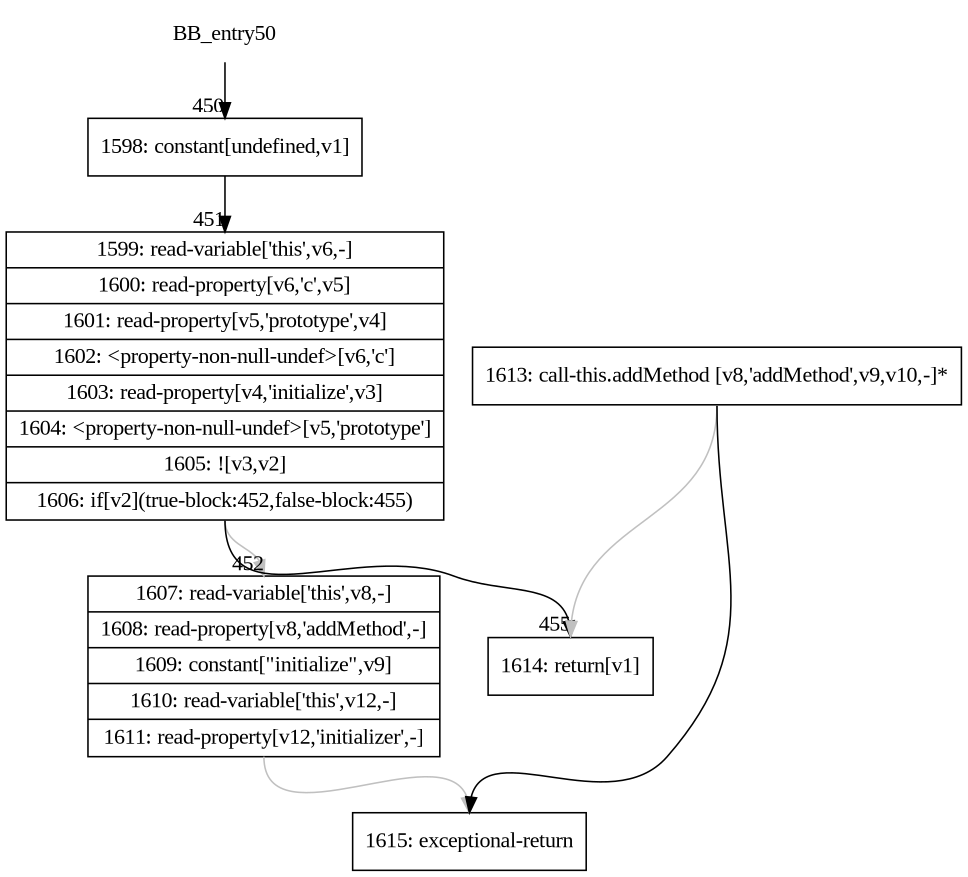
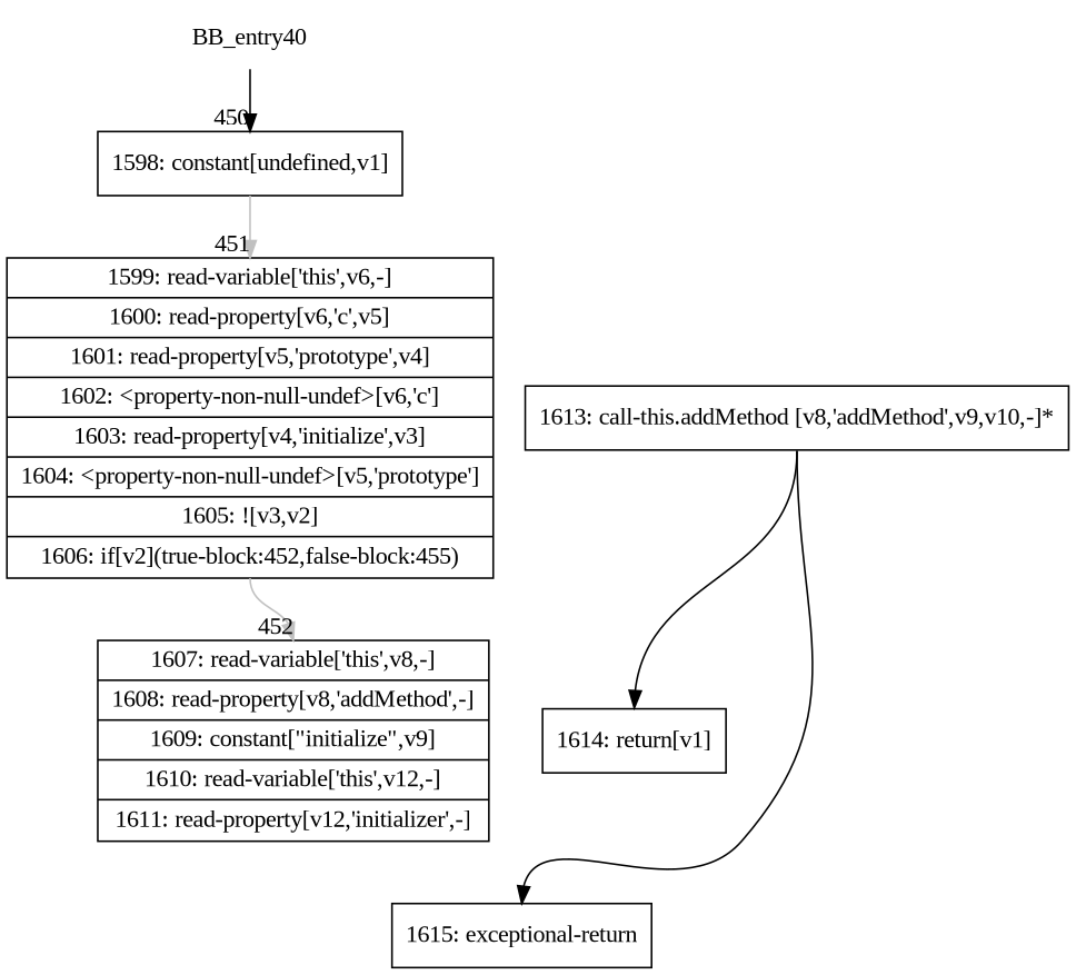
  digraph {
    fontname="Liberation Serif"
    rankdir=TD
    node [fontname="Liberation Serif" shape=record]
    edge [fontname="Liberation Serif" headport=n tailport=s]
-   BB_entry50 [shape=none]
+   BB_entry50 [shape=none label=BB_entry40]
    n2 [label="{1598: constant[undefined,v1]}"]
    n3 [label="{1599: read-variable['this',v6,-]|1600: read-property[v6,'c',v5]|1601: read-property[v5,'prototype',v4]|1602: \<property-non-null-undef\>[v6,'c']|1603: read-property[v4,'initialize',v3]|1604: \<property-non-null-undef\>[v5,'prototype']|1605: ![v3,v2]|1606: if[v2](true-block:452,false-block:455)}"]
    n4 [label="{1607: read-variable['this',v8,-]|1608: read-property[v8,'addMethod',-]|1609: constant[\"initialize\",v9]|1610: read-variable['this',v12,-]|1611: read-property[v12,'initializer',-]}"]
    n5 [label="{1614: return[v1]}"]
    n6 [label="{1615: exceptional-return}"]
    n7 [label="{1613: call-this.addMethod [v8,'addMethod',v9,v10,-]*}"]
    BB_entry50 -> n2 [headlabel="    450"]
-   n2 -> n3 [headlabel="      451"]
+   n2 -> n3 [headlabel="      451" color=gray]
    n3 -> n4 [color=gray headlabel="      452"]
-   n3 -> n5 [headlabel="      455"]
-   n4 -> n6 [color=gray]
-   n7 -> n5 [color=gray]
+   n7 -> n5
    n7 -> n6 [color=black]
  }
